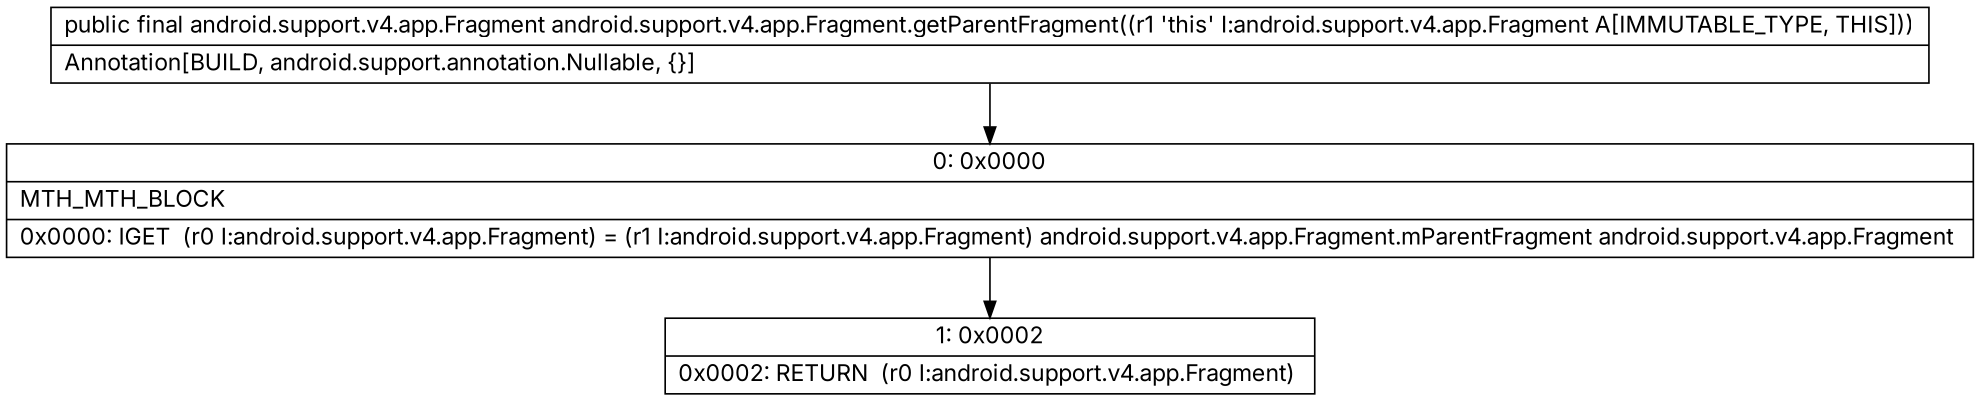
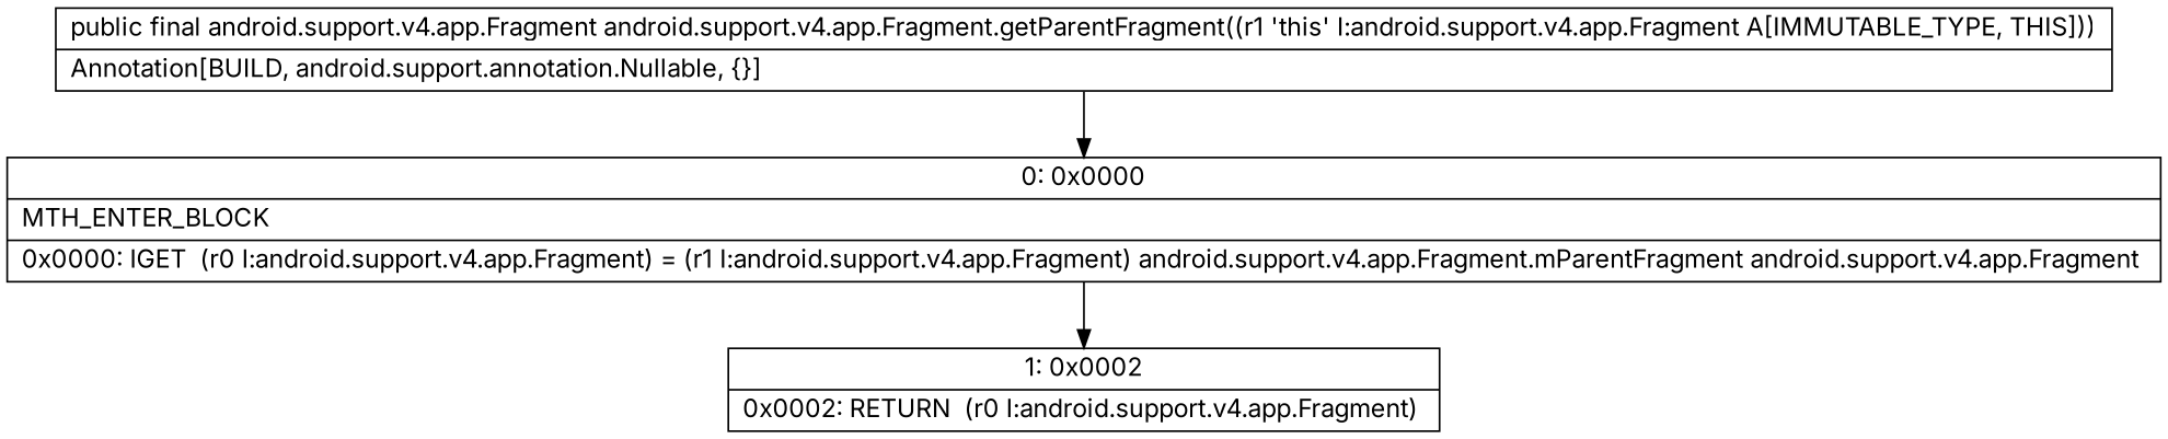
  digraph {
    fontname=Inter
    node [shape=record fontname=Inter]
    edge [fontname=Inter]
-   n1 [label="{0\:\ 0x0000|MTH_MTH_BLOCK\l|0x0000: IGET  (r0 I:android.support.v4.app.Fragment) = (r1 I:android.support.v4.app.Fragment) android.support.v4.app.Fragment.mParentFragment android.support.v4.app.Fragment \l}"]
+   n1 [label="{0\:\ 0x0000|MTH_ENTER_BLOCK\l|0x0000: IGET  (r0 I:android.support.v4.app.Fragment) = (r1 I:android.support.v4.app.Fragment) android.support.v4.app.Fragment.mParentFragment android.support.v4.app.Fragment \l}"]
    n2 [label="{1\:\ 0x0002|0x0002: RETURN  (r0 I:android.support.v4.app.Fragment) \l}"]
    n3 [label="{public final android.support.v4.app.Fragment android.support.v4.app.Fragment.getParentFragment((r1 'this' I:android.support.v4.app.Fragment A[IMMUTABLE_TYPE, THIS]))  | Annotation[BUILD, android.support.annotation.Nullable, \{\}]\l}"]
    n1 -> n2
    n3 -> n1
  }
